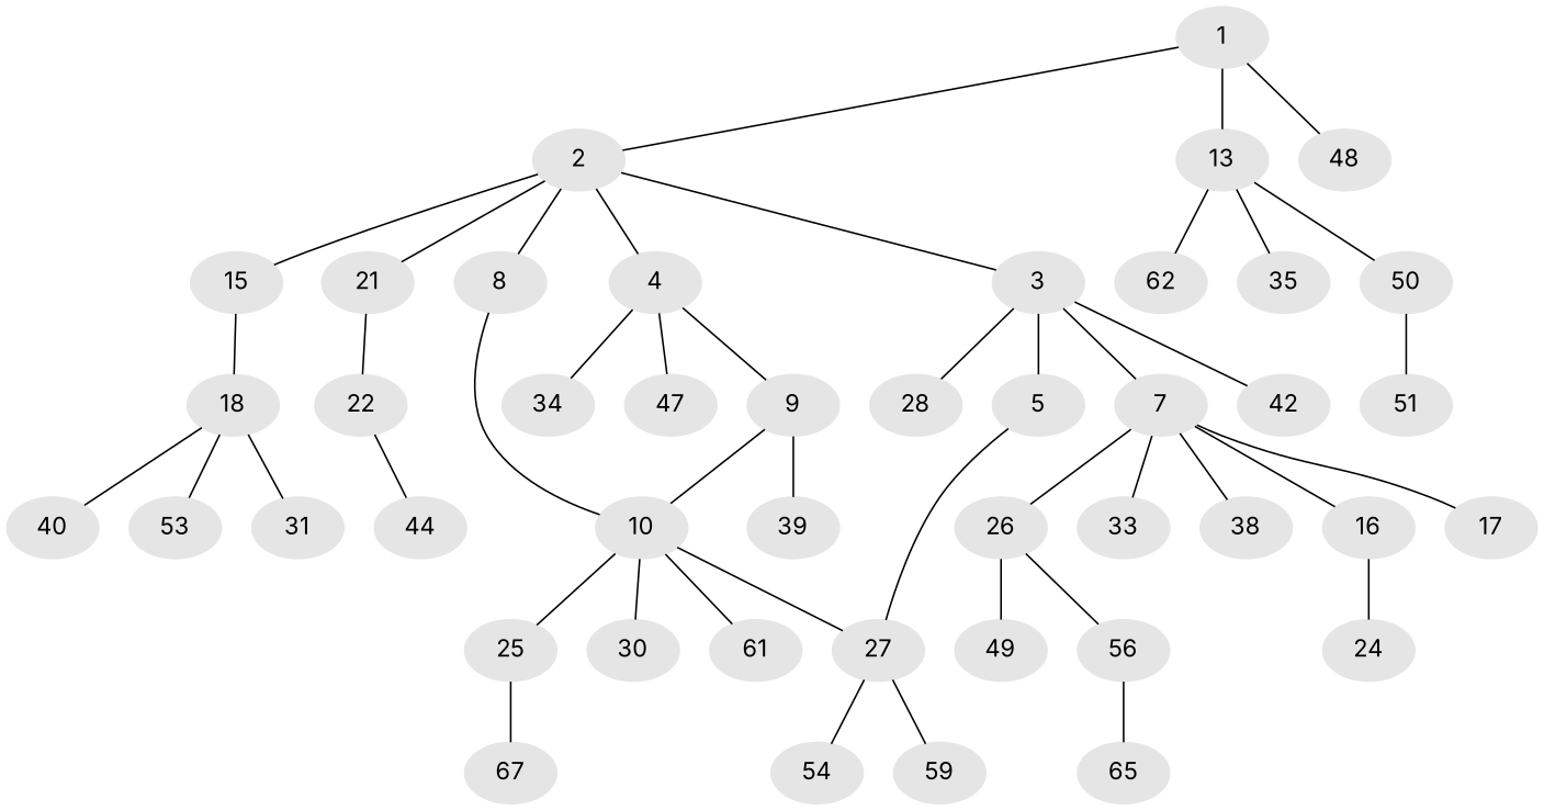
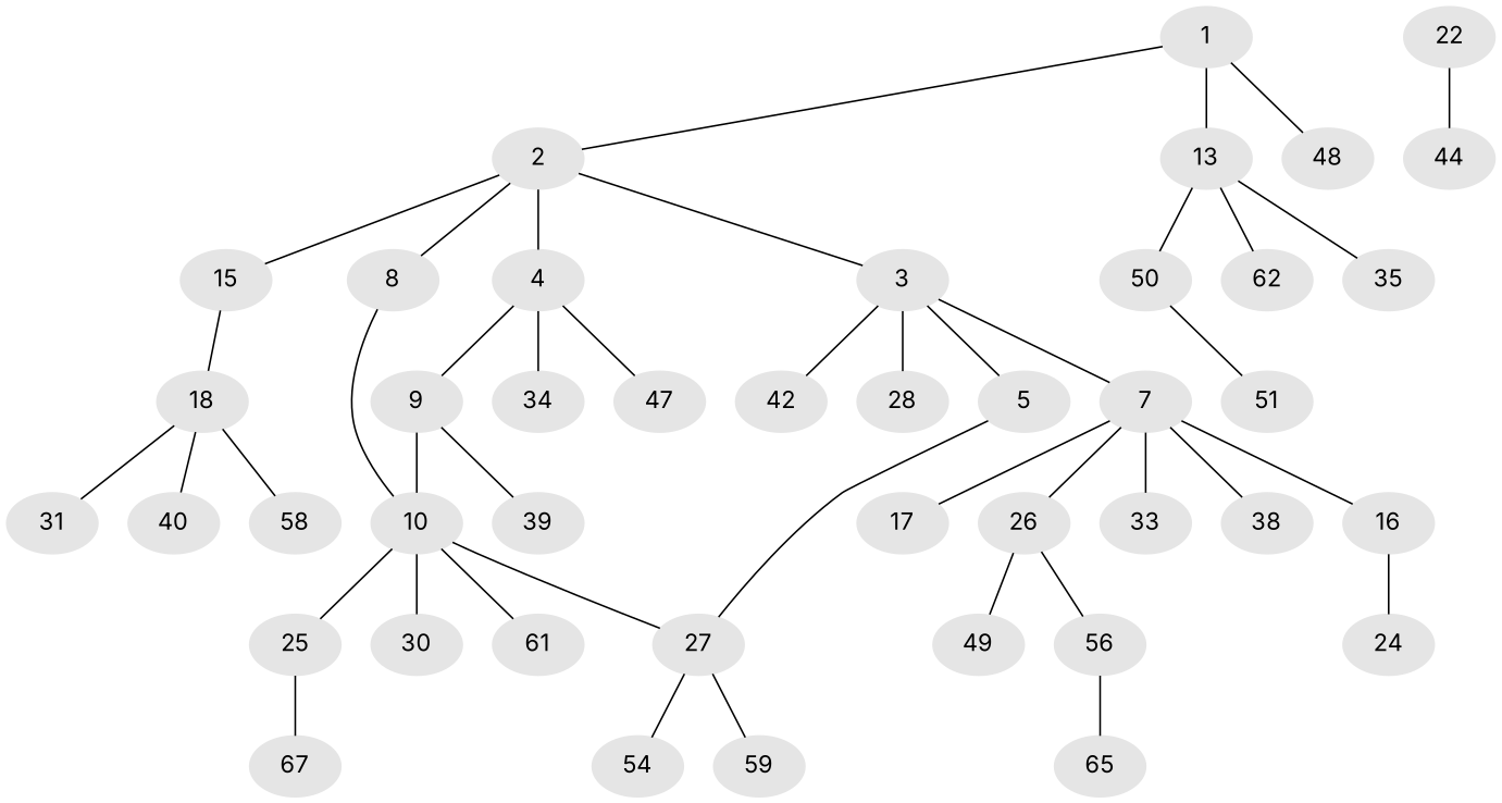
  graph {
    fontname=Inter
    node [color=gray90 fontname=Inter style=filled]
    edge [fontname=Inter]
    1 [super="+19"]
    2 [super="+6"]
    13 [super="+20"]
    n4 [label=48]
    3 [super="+48"]
    4 [super="+32"]
    8 [super="+37"]
    15
-   21
    35
    50 [super="+52"]
    62
    5 [super="+11"]
    7 [super="+43"]
    n15 [label=42 super="+46"]
    28
    9 [super="+14"]
    34
    47
    10 [super="+23"]
    18 [super="+36"]
    22 [super="+42"]
    27 [super="+29"]
    16 [super="+53"]
    17
    26
    33
    38 [super="+57"]
    39 [super="+60"]
    54
    59
    24 [super="+66"]
    49
    56 [super="+64"]
    25
    30
    61
    67
    51
    31 [super="+63"]
    40 [super="+41"]
-   58 [label=53]
+   58
    44
    65
    1 -- 2
    1 -- 13
    1 -- n4
    2 -- 3
    2 -- 4
    2 -- 8
    2 -- 15
-   2 -- 21
    13 -- 35
    13 -- 50
    13 -- 62
    3 -- 5
    3 -- 7
    3 -- n15
    3 -- 28
    4 -- 9
    4 -- 34
    4 -- 47
    8 -- 10
    15 -- 18
-   21 -- 22
    50 -- 51
    5 -- 27
    7 -- 16
    7 -- 17
    7 -- 26
    7 -- 33
    7 -- 38
    9 -- 10
    9 -- 39
    10 -- 27
    10 -- 25
    10 -- 30
    10 -- 61
    18 -- 31
    18 -- 40
    18 -- 58
    22 -- 44
    27 -- 54
    27 -- 59
    16 -- 24
    26 -- 49
    26 -- 56
    56 -- 65
    25 -- 67
  }
